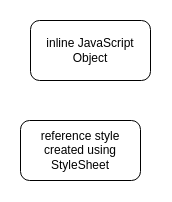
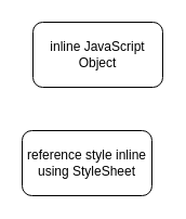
  <mxCell id="0" />
  <mxCell id="1" parent="0" />
  <mxCell id="2" value="inline JavaScript Object" style="rounded=1;whiteSpace=wrap;html=1;" vertex="1" parent="1"><mxGeometry x="30" y="20" width="120" height="60" as="geometry" /></mxCell>
- <mxCell id="3" value="reference style created using StyleSheet" style="rounded=1;whiteSpace=wrap;html=1;" vertex="1" parent="1"><mxGeometry x="20" y="120" width="120" height="60" as="geometry" /></mxCell>
+ <mxCell id="3" value="reference style inline using StyleSheet" style="rounded=1;whiteSpace=wrap;html=1;" vertex="1" parent="1"><mxGeometry x="20" y="120" width="120" height="60" as="geometry" /></mxCell>
